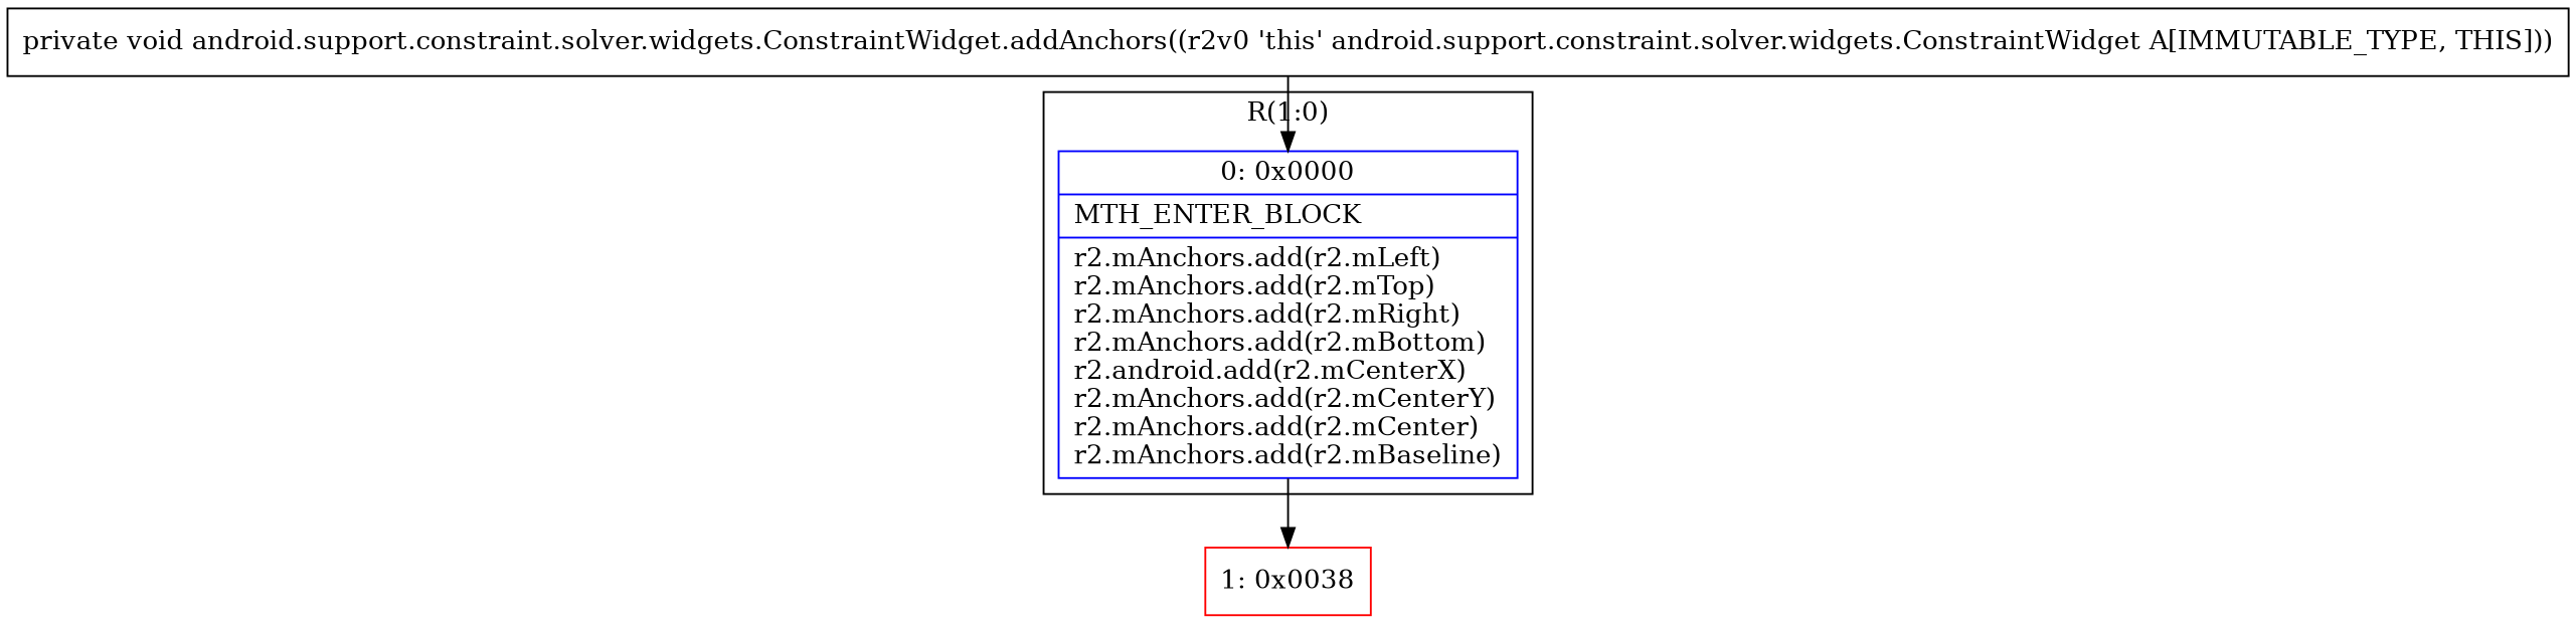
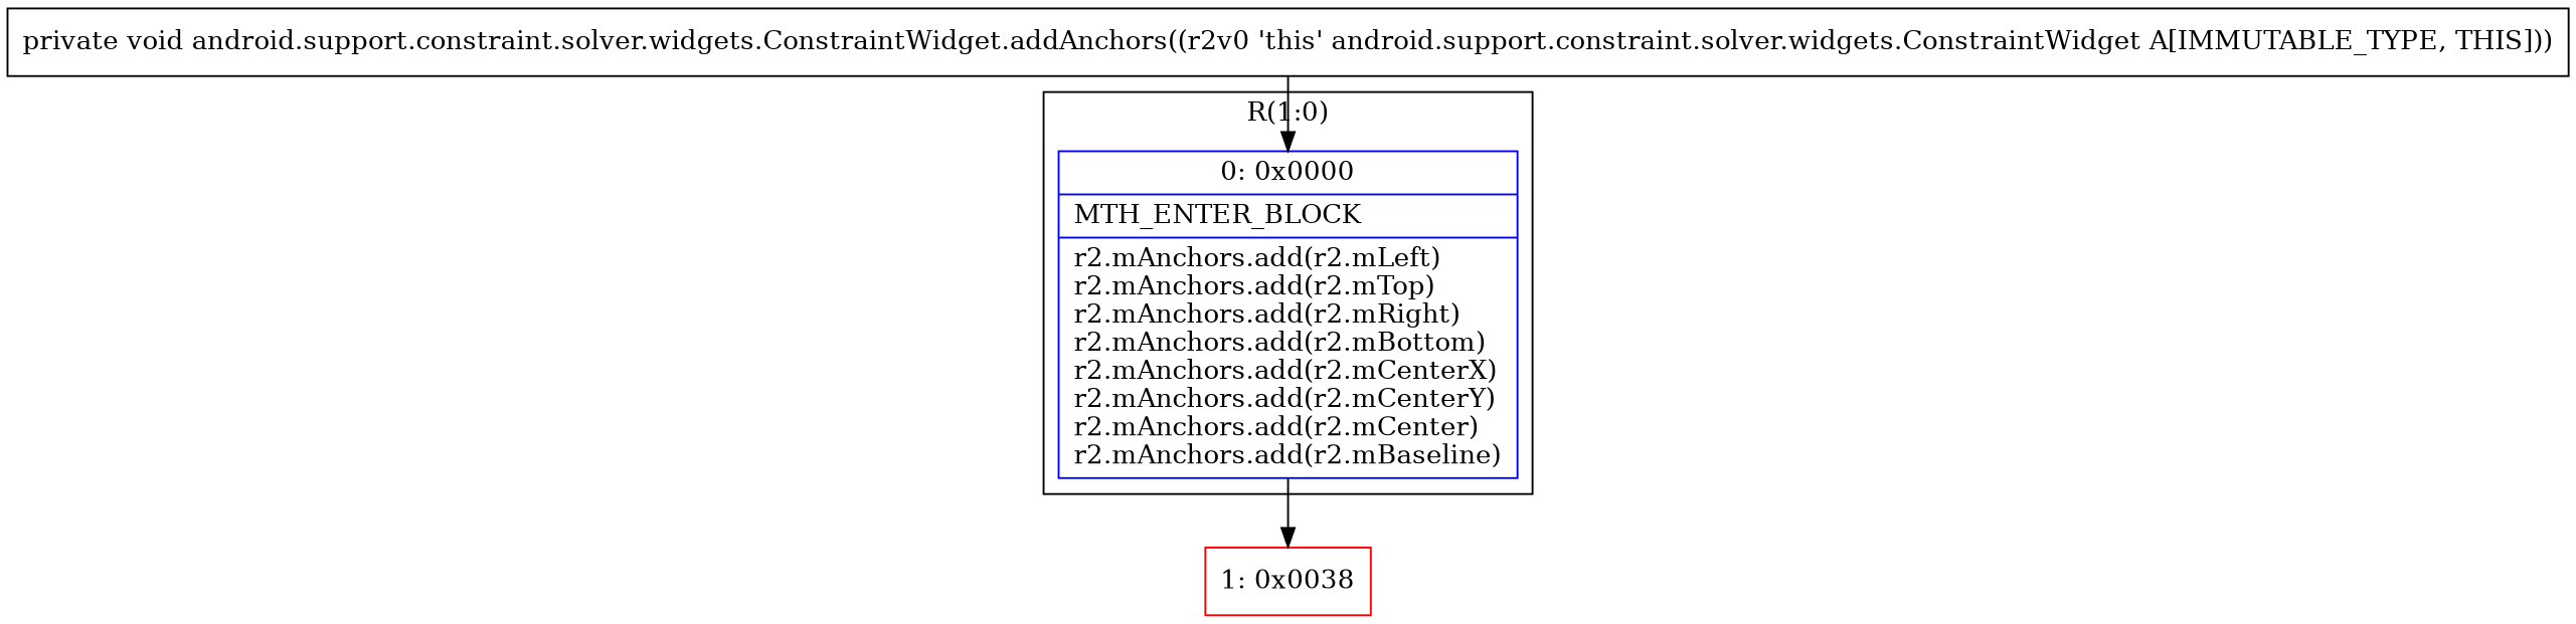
  digraph {
    node [shape=record]
-   n1 [color=blue label="{0\:\ 0x0000|MTH_ENTER_BLOCK\l|r2.mAnchors.add(r2.mLeft)\lr2.mAnchors.add(r2.mTop)\lr2.mAnchors.add(r2.mRight)\lr2.mAnchors.add(r2.mBottom)\lr2.android.add(r2.mCenterX)\lr2.mAnchors.add(r2.mCenterY)\lr2.mAnchors.add(r2.mCenter)\lr2.mAnchors.add(r2.mBaseline)\l}"]
+   n1 [color=blue label="{0\:\ 0x0000|MTH_ENTER_BLOCK\l|r2.mAnchors.add(r2.mLeft)\lr2.mAnchors.add(r2.mTop)\lr2.mAnchors.add(r2.mRight)\lr2.mAnchors.add(r2.mBottom)\lr2.mAnchors.add(r2.mCenterX)\lr2.mAnchors.add(r2.mCenterY)\lr2.mAnchors.add(r2.mCenter)\lr2.mAnchors.add(r2.mBaseline)\l}"]
    n2 [color=red label="{1\:\ 0x0038}"]
    n3 [label="{private void android.support.constraint.solver.widgets.ConstraintWidget.addAnchors((r2v0 'this' android.support.constraint.solver.widgets.ConstraintWidget A[IMMUTABLE_TYPE, THIS])) }"]
    subgraph cluster_1 {
      label="R(1:0)"
      n1
    }
    n1 -> n2
    n3 -> n1
  }
